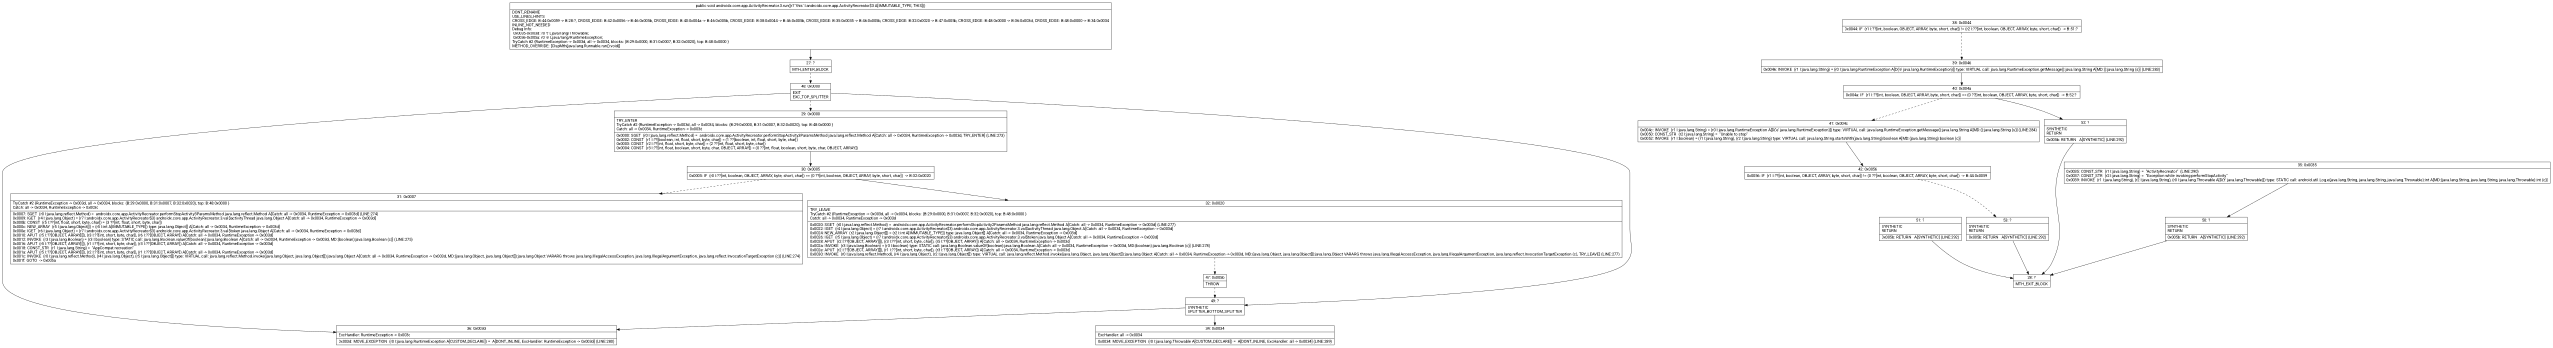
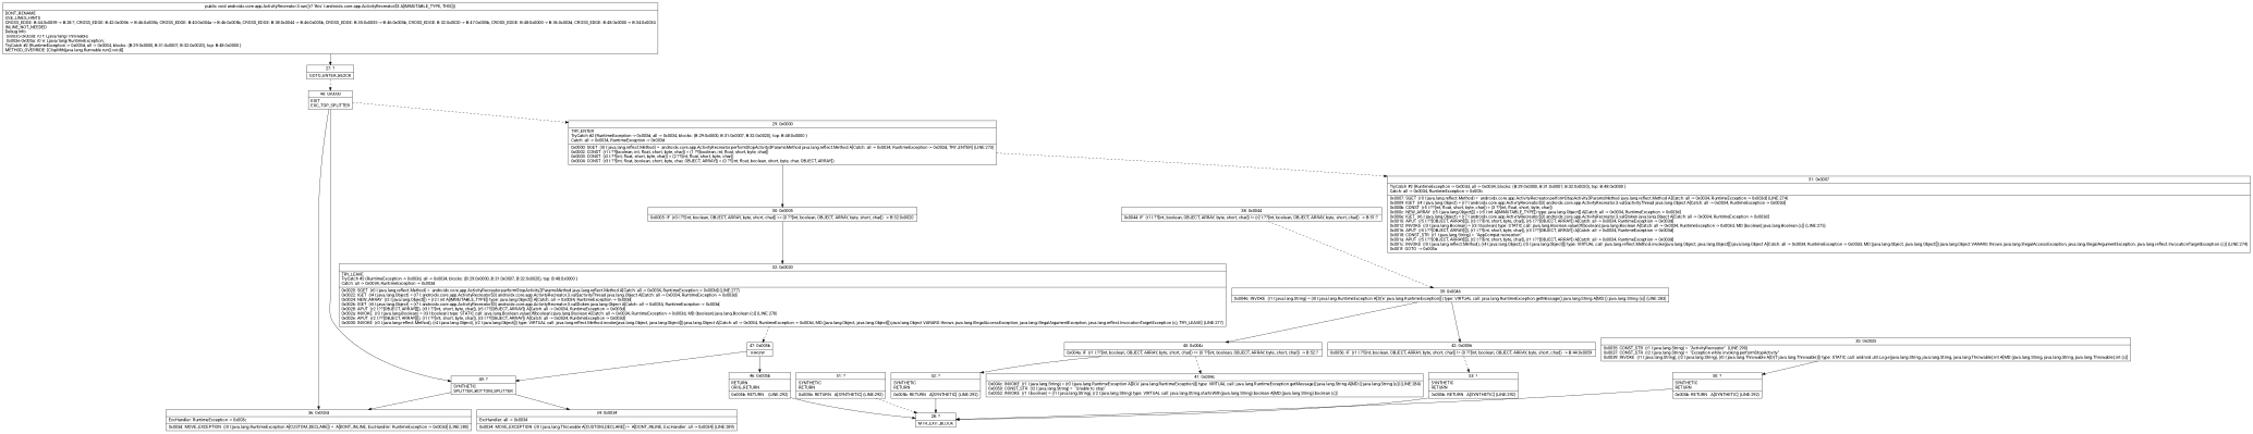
  digraph {
    fontname=Roboto
    node [fontname=Roboto shape=record]
    edge [fontname=Roboto]
-   n1 [label="{27\:\ ?|MTH_ENTER_BLOCK\l}"]
+   n1 [label="{27\:\ ?|GOTO_ENTER_BLOCK\l}"]
    n2 [label="{48\:\ 0x0000|EXIT\lEXC_TOP_SPLITTER\l}"]
    n3 [label="{29\:\ 0x0000|TRY_ENTER\lTryCatch #2 \{RuntimeException \-\> 0x003d, all \-\> 0x0034, blocks: (B:29:0x0000, B:31:0x0007, B:32:0x0020), top: B:48:0x0000 \}\lCatch: all \-\> 0x0034, RuntimeException \-\> 0x003d\l|0x0000: SGET  (r0 I:java.lang.reflect.Method) =  androidx.core.app.ActivityRecreator.performStopActivity3ParamsMethod java.lang.reflect.Method A[Catch: all \-\> 0x0034, RuntimeException \-\> 0x003d, TRY_ENTER] (LINE:273)\l0x0002: CONST  (r1 I:??[boolean, int, float, short, byte, char]) = (1 ??[boolean, int, float, short, byte, char]) \l0x0003: CONST  (r2 I:??[int, float, short, byte, char]) = (2 ??[int, float, short, byte, char]) \l0x0004: CONST  (r3 I:??[int, float, boolean, short, byte, char, OBJECT, ARRAY]) = (0 ??[int, float, boolean, short, byte, char, OBJECT, ARRAY]) \l}"]
    n4 [label="{36\:\ 0x003d|ExcHandler: RuntimeException \-\> 0x003d\l|0x003d: MOVE_EXCEPTION  (r0 I:java.lang.RuntimeException A[CUSTOM_DECLARE]) =  A[DONT_INLINE, ExcHandler: RuntimeException \-\> 0x003d] (LINE:280)\l}"]
    n5 [label="{49\:\ ?|SYNTHETIC\lSPLITTER_BOTTOM_SPLITTER\l}"]
    n6 [label="{30\:\ 0x0005|0x0005: IF  (r0 I:??[int, boolean, OBJECT, ARRAY, byte, short, char]) == (0 ??[int, boolean, OBJECT, ARRAY, byte, short, char])  \-\> B:32:0x0020 \l}"]
    n7 [label="{34\:\ 0x0034|ExcHandler: all \-\> 0x0034\l|0x0034: MOVE_EXCEPTION  (r0 I:java.lang.Throwable A[CUSTOM_DECLARE]) =  A[DONT_INLINE, ExcHandler: all \-\> 0x0034] (LINE:289)\l}"]
    n8 [label="{31\:\ 0x0007|TryCatch #2 \{RuntimeException \-\> 0x003d, all \-\> 0x0034, blocks: (B:29:0x0000, B:31:0x0007, B:32:0x0020), top: B:48:0x0000 \}\lCatch: all \-\> 0x0034, RuntimeException \-\> 0x003d\l|0x0007: SGET  (r0 I:java.lang.reflect.Method) =  androidx.core.app.ActivityRecreator.performStopActivity3ParamsMethod java.lang.reflect.Method A[Catch: all \-\> 0x0034, RuntimeException \-\> 0x003d] (LINE:274)\l0x0009: IGET  (r4 I:java.lang.Object) = (r7 I:androidx.core.app.ActivityRecreator$3) androidx.core.app.ActivityRecreator.3.val$activityThread java.lang.Object A[Catch: all \-\> 0x0034, RuntimeException \-\> 0x003d]\l0x000b: CONST  (r5 I:??[int, float, short, byte, char]) = (3 ??[int, float, short, byte, char]) \l0x000c: NEW_ARRAY  (r5 I:java.lang.Object[]) = (r5 I:int A[IMMUTABLE_TYPE]) type: java.lang.Object[] A[Catch: all \-\> 0x0034, RuntimeException \-\> 0x003d]\l0x000e: IGET  (r6 I:java.lang.Object) = (r7 I:androidx.core.app.ActivityRecreator$3) androidx.core.app.ActivityRecreator.3.val$token java.lang.Object A[Catch: all \-\> 0x0034, RuntimeException \-\> 0x003d]\l0x0010: APUT  (r5 I:??[OBJECT, ARRAY][]), (r3 I:??[int, short, byte, char]), (r6 I:??[OBJECT, ARRAY]) A[Catch: all \-\> 0x0034, RuntimeException \-\> 0x003d]\l0x0012: INVOKE  (r3 I:java.lang.Boolean) = (r3 I:boolean) type: STATIC call: java.lang.Boolean.valueOf(boolean):java.lang.Boolean A[Catch: all \-\> 0x0034, RuntimeException \-\> 0x003d, MD:(boolean):java.lang.Boolean (c)] (LINE:275)\l0x0016: APUT  (r5 I:??[OBJECT, ARRAY][]), (r1 I:??[int, short, byte, char]), (r3 I:??[OBJECT, ARRAY]) A[Catch: all \-\> 0x0034, RuntimeException \-\> 0x003d]\l0x0018: CONST_STR  (r1 I:java.lang.String) =  \"AppCompat recreation\" \l0x001a: APUT  (r5 I:??[OBJECT, ARRAY][]), (r2 I:??[int, short, byte, char]), (r1 I:??[OBJECT, ARRAY]) A[Catch: all \-\> 0x0034, RuntimeException \-\> 0x003d]\l0x001c: INVOKE  (r0 I:java.lang.reflect.Method), (r4 I:java.lang.Object), (r5 I:java.lang.Object[]) type: VIRTUAL call: java.lang.reflect.Method.invoke(java.lang.Object, java.lang.Object[]):java.lang.Object A[Catch: all \-\> 0x0034, RuntimeException \-\> 0x003d, MD:(java.lang.Object, java.lang.Object[]):java.lang.Object VARARG throws java.lang.IllegalAccessException, java.lang.IllegalArgumentException, java.lang.reflect.InvocationTargetException (c)] (LINE:274)\l0x001f: GOTO  \-\> 0x005a \l}"]
    n9 [label="{32\:\ 0x0020|TRY_LEAVE\lTryCatch #2 \{RuntimeException \-\> 0x003d, all \-\> 0x0034, blocks: (B:29:0x0000, B:31:0x0007, B:32:0x0020), top: B:48:0x0000 \}\lCatch: all \-\> 0x0034, RuntimeException \-\> 0x003d\l|0x0020: SGET  (r0 I:java.lang.reflect.Method) =  androidx.core.app.ActivityRecreator.performStopActivity2ParamsMethod java.lang.reflect.Method A[Catch: all \-\> 0x0034, RuntimeException \-\> 0x003d] (LINE:277)\l0x0022: IGET  (r4 I:java.lang.Object) = (r7 I:androidx.core.app.ActivityRecreator$3) androidx.core.app.ActivityRecreator.3.val$activityThread java.lang.Object A[Catch: all \-\> 0x0034, RuntimeException \-\> 0x003d]\l0x0024: NEW_ARRAY  (r2 I:java.lang.Object[]) = (r2 I:int A[IMMUTABLE_TYPE]) type: java.lang.Object[] A[Catch: all \-\> 0x0034, RuntimeException \-\> 0x003d]\l0x0026: IGET  (r5 I:java.lang.Object) = (r7 I:androidx.core.app.ActivityRecreator$3) androidx.core.app.ActivityRecreator.3.val$token java.lang.Object A[Catch: all \-\> 0x0034, RuntimeException \-\> 0x003d]\l0x0028: APUT  (r2 I:??[OBJECT, ARRAY][]), (r3 I:??[int, short, byte, char]), (r5 I:??[OBJECT, ARRAY]) A[Catch: all \-\> 0x0034, RuntimeException \-\> 0x003d]\l0x002a: INVOKE  (r3 I:java.lang.Boolean) = (r3 I:boolean) type: STATIC call: java.lang.Boolean.valueOf(boolean):java.lang.Boolean A[Catch: all \-\> 0x0034, RuntimeException \-\> 0x003d, MD:(boolean):java.lang.Boolean (c)] (LINE:278)\l0x002e: APUT  (r2 I:??[OBJECT, ARRAY][]), (r1 I:??[int, short, byte, char]), (r3 I:??[OBJECT, ARRAY]) A[Catch: all \-\> 0x0034, RuntimeException \-\> 0x003d]\l0x0030: INVOKE  (r0 I:java.lang.reflect.Method), (r4 I:java.lang.Object), (r2 I:java.lang.Object[]) type: VIRTUAL call: java.lang.reflect.Method.invoke(java.lang.Object, java.lang.Object[]):java.lang.Object A[Catch: all \-\> 0x0034, RuntimeException \-\> 0x003d, MD:(java.lang.Object, java.lang.Object[]):java.lang.Object VARARG throws java.lang.IllegalAccessException, java.lang.IllegalArgumentException, java.lang.reflect.InvocationTargetException (c), TRY_LEAVE] (LINE:277)\l}"]
    n10 [label="{47\:\ 0x005b|THROW\l}"]
+   n11 [label="{46\:\ 0x005b|RETURN\lORIG_RETURN\l|0x005b: RETURN    (LINE:292)\l}"]
    n12 [label="{28\:\ ?|MTH_EXIT_BLOCK\l}"]
    n13 [label="{38\:\ 0x0044|0x0044: IF  (r1 I:??[int, boolean, OBJECT, ARRAY, byte, short, char]) != (r2 I:??[int, boolean, OBJECT, ARRAY, byte, short, char])  \-\> B:51:? \l}"]
    n14 [label="{39\:\ 0x0046|0x0046: INVOKE  (r1 I:java.lang.String) = (r0 I:java.lang.RuntimeException A[D('e' java.lang.RuntimeException)]) type: VIRTUAL call: java.lang.RuntimeException.getMessage():java.lang.String A[MD:():java.lang.String (s)] (LINE:283)\l}"]
    n15 [label="{40\:\ 0x004a|0x004a: IF  (r1 I:??[int, boolean, OBJECT, ARRAY, byte, short, char]) == (0 ??[int, boolean, OBJECT, ARRAY, byte, short, char])  \-\> B:52:? \l}"]
    n16 [label="{51\:\ ?|SYNTHETIC\lRETURN\l|0x005b: RETURN   A[SYNTHETIC] (LINE:292)\l}"]
    n17 [label="{41\:\ 0x004c|0x004c: INVOKE  (r1 I:java.lang.String) = (r0 I:java.lang.RuntimeException A[D('e' java.lang.RuntimeException)]) type: VIRTUAL call: java.lang.RuntimeException.getMessage():java.lang.String A[MD:():java.lang.String (s)] (LINE:284)\l0x0050: CONST_STR  (r2 I:java.lang.String) =  \"Unable to stop\" \l0x0052: INVOKE  (r1 I:boolean) = (r1 I:java.lang.String), (r2 I:java.lang.String) type: VIRTUAL call: java.lang.String.startsWith(java.lang.String):boolean A[MD:(java.lang.String):boolean (c)]\l}"]
    n18 [label="{52\:\ ?|SYNTHETIC\lRETURN\l|0x005b: RETURN   A[SYNTHETIC] (LINE:292)\l}"]
    n19 [label="{42\:\ 0x0056|0x0056: IF  (r1 I:??[int, boolean, OBJECT, ARRAY, byte, short, char]) != (0 ??[int, boolean, OBJECT, ARRAY, byte, short, char])  \-\> B:44:0x0059 \l}"]
    n20 [label="{53\:\ ?|SYNTHETIC\lRETURN\l|0x005b: RETURN   A[SYNTHETIC] (LINE:292)\l}"]
    n21 [label="{35\:\ 0x0035|0x0035: CONST_STR  (r1 I:java.lang.String) =  \"ActivityRecreator\"  (LINE:290)\l0x0037: CONST_STR  (r2 I:java.lang.String) =  \"Exception while invoking performStopActivity\" \l0x0039: INVOKE  (r1 I:java.lang.String), (r2 I:java.lang.String), (r0 I:java.lang.Throwable A[D('t' java.lang.Throwable)]) type: STATIC call: android.util.Log.e(java.lang.String, java.lang.String, java.lang.Throwable):int A[MD:(java.lang.String, java.lang.String, java.lang.Throwable):int (c)]\l}"]
    n22 [label="{50\:\ ?|SYNTHETIC\lRETURN\l|0x005b: RETURN   A[SYNTHETIC] (LINE:292)\l}"]
    n23 [label="{public void androidx.core.app.ActivityRecreator.3.run((r7 'this' I:androidx.core.app.ActivityRecreator$3 A[IMMUTABLE_TYPE, THIS]))  | DONT_RENAME\lUSE_LINES_HINTS\lCROSS_EDGE: B:44:0x0059 \-\> B:28:?, CROSS_EDGE: B:42:0x0056 \-\> B:46:0x005b, CROSS_EDGE: B:40:0x004a \-\> B:46:0x005b, CROSS_EDGE: B:38:0x0044 \-\> B:46:0x005b, CROSS_EDGE: B:35:0x0035 \-\> B:46:0x005b, CROSS_EDGE: B:32:0x0020 \-\> B:47:0x005b, CROSS_EDGE: B:48:0x0000 \-\> B:36:0x003d, CROSS_EDGE: B:48:0x0000 \-\> B:34:0x0034\lINLINE_NOT_NEEDED\lDebug Info:\l  0x0035\-0x003d: r0 't' Ljava\/lang\/Throwable;\l  0x003e\-0x005a: r0 'e' Ljava\/lang\/RuntimeException;\lTryCatch #2 \{RuntimeException \-\> 0x003d, all \-\> 0x0034, blocks: (B:29:0x0000, B:31:0x0007, B:32:0x0020), top: B:48:0x0000 \}\lMETHOD_OVERRIDE: [ClspMth\{java.lang.Runnable.run():void\}]\l}"]
    n1 -> n2 [style=dashed]
    n2 -> n3 [style=dashed]
    n2 -> n4
    n2 -> n5
    n3 -> n6
    n5 -> n4
    n5 -> n7
-   n6 -> n8 [style=dashed]
+   n3 -> n8 [style=dashed]
    n6 -> n9
    n9 -> n10 [style=dashed]
-   n10 -> n5 [style=dashed]
+   n10 -> n5
+   n10 -> n11
+   n11 -> n12
    n13 -> n14 [style=dashed]
    n14 -> n15
    n15 -> n17 [style=dashed]
    n15 -> n18
-   n16 -> n12
-   n17 -> n19
+   n16 -> n12 [style=dashed]
+   n14 -> n19
    n18 -> n12
    n19 -> n20 [style=dashed]
    n20 -> n12
    n21 -> n22
    n22 -> n12
    n23 -> n1
  }
